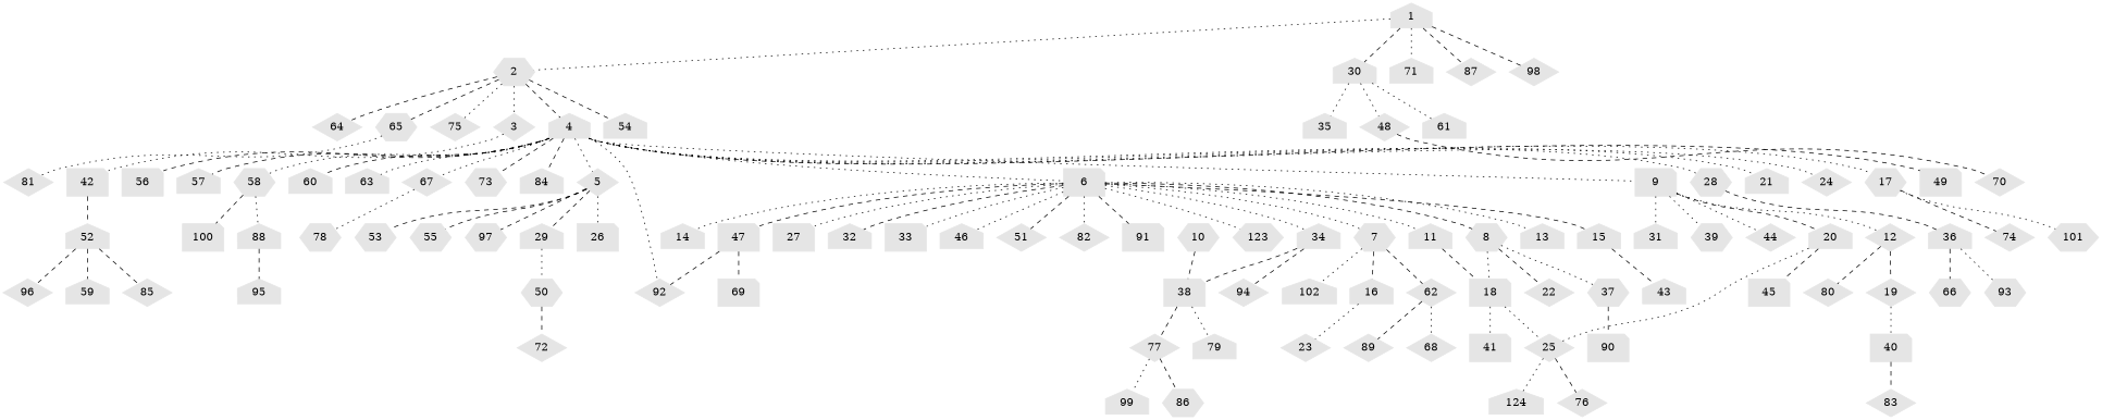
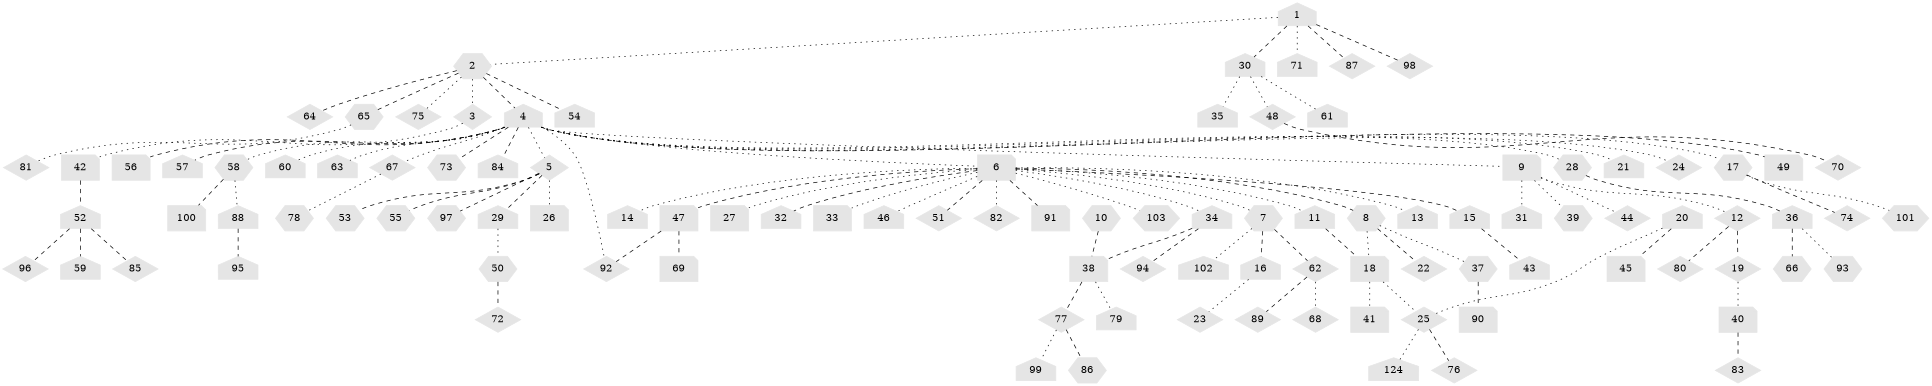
  graph {
    node [color=gray90 shape=house style=filled]
    edge [style=dotted]
    2 [shape=hexagon]
    1
    30
    71
    87 [shape=diamond]
    98 [shape=diamond]
    3 [shape=diamond]
    4
    54
    64 [shape=diamond]
    65 [shape=hexagon]
    75 [shape=diamond]
    35
    48 [shape=diamond]
    61
    42 [shape=note]
    5 [shape=diamond]
    6 [shape=note]
    9 [shape=note]
    17 [shape=hexagon]
    21
    24 [shape=diamond]
    28 [shape=hexagon]
    49 [shape=note]
    56 [shape=note]
    57
    58 [shape=hexagon]
    60
    63
    67 [shape=diamond]
    73 [shape=hexagon]
    84
    92 [shape=diamond]
    81 [shape=diamond]
    52
    26 [shape=note]
    29
    53 [shape=hexagon]
    55 [shape=hexagon]
    97 [shape=hexagon]
    7 [shape=hexagon]
    8 [shape=hexagon]
    11
    13
    14
    15
    27 [shape=note]
    32
    33 [shape=note]
    34
    46
    47 [shape=note]
    51 [shape=diamond]
    82 [shape=diamond]
    91 [shape=note]
-   103 [shape=hexagon label=123]
+   103 [shape=hexagon]
    12 [shape=diamond]
    20
    31
    39 [shape=hexagon]
    44 [shape=diamond]
    74 [shape=diamond]
    101 [shape=hexagon]
    36
    88
    100 [shape=note]
    78 [shape=hexagon]
    50 [shape=hexagon]
    16
    62 [shape=diamond]
    102
    18 [shape=note]
    22 [shape=diamond]
    37 [shape=hexagon]
    43
    38 [shape=note]
    94 [shape=diamond]
    69 [shape=note]
    23 [shape=diamond]
    68 [shape=diamond]
    89 [shape=diamond]
    10 [shape=hexagon]
    25 [shape=diamond]
    41 [shape=note]
    90 [shape=note]
    19 [shape=diamond]
    80 [shape=diamond]
    45 [shape=note]
    77 [shape=diamond]
    79
    40 [shape=note]
    76 [shape=diamond]
    n93 [label=124]
    83 [shape=diamond]
    66 [shape=hexagon]
    93 [shape=hexagon]
    72 [shape=diamond]
    70 [shape=diamond]
    86 [shape=hexagon]
    99
    59
    85 [shape=diamond]
    96 [shape=diamond]
    95
    2 -- 3
    2 -- 4 [style=dashed]
    2 -- 54 [style=dashed]
    2 -- 64 [style=dashed]
    2 -- 65 [style=dashed]
    2 -- 75
    1 -- 2
    1 -- 30 [style=dashed]
    1 -- 71
    1 -- 87 [style=dashed]
    1 -- 98 [style=dashed]
    30 -- 35
    30 -- 48
    30 -- 61
    3 -- 42
    4 -- 5
    4 -- 6
    4 -- 9
    4 -- 17
    4 -- 21
    4 -- 24
    4 -- 28
    4 -- 49 [style=dashed]
    4 -- 56 [style=dashed]
    4 -- 57 [style=dashed]
    4 -- 58
-   4 -- 60 [style=dashed]
+   4 -- 60
    4 -- 63
    4 -- 67
    4 -- 73 [style=dashed]
    4 -- 84 [style=dashed]
    4 -- 92
    65 -- 81
    48 -- 70 [style=dashed]
    42 -- 52 [style=dashed]
    5 -- 26
    5 -- 29 [style=dashed]
    5 -- 53 [style=dashed]
    5 -- 55 [style=dashed]
    5 -- 97 [style=dashed]
    6 -- 7
    6 -- 8 [style=dashed]
    6 -- 11
    6 -- 13
    6 -- 14
    6 -- 15 [style=dashed]
    6 -- 27
    6 -- 32 [style=dashed]
    6 -- 33
    6 -- 34
    6 -- 46
    6 -- 47 [style=dashed]
    6 -- 51 [style=dashed]
    6 -- 82
    6 -- 91 [style=dashed]
    6 -- 103
    9 -- 12
-   9 -- 20 [style=dashed]
    9 -- 31
    9 -- 39
    9 -- 44
    17 -- 74 [style=dashed]
    17 -- 101
    28 -- 36 [style=dashed]
    58 -- 88
    58 -- 100 [style=dashed]
    67 -- 78
    52 -- 59 [style=dashed]
    52 -- 85 [style=dashed]
    52 -- 96 [style=dashed]
    29 -- 50
    7 -- 16 [style=dashed]
    7 -- 62 [style=dashed]
    7 -- 102
    8 -- 18
    8 -- 22 [style=dashed]
    8 -- 37
    11 -- 18 [style=dashed]
    15 -- 43 [style=dashed]
    34 -- 38 [style=dashed]
    34 -- 94 [style=dashed]
    47 -- 92 [style=dashed]
    47 -- 69 [style=dashed]
    12 -- 19 [style=dashed]
    12 -- 80 [style=dashed]
    20 -- 25
    20 -- 45 [style=dashed]
    36 -- 66 [style=dashed]
    36 -- 93
    88 -- 95 [style=dashed]
    50 -- 72 [style=dashed]
    16 -- 23
    62 -- 68
    62 -- 89 [style=dashed]
    18 -- 25
    18 -- 41
    37 -- 90 [style=dashed]
    38 -- 77 [style=dashed]
    38 -- 79
    10 -- 38 [style=dashed]
    25 -- 76 [style=dashed]
    25 -- n93
    19 -- 40
    77 -- 86 [style=dashed]
    77 -- 99
    40 -- 83 [style=dashed]
  }
